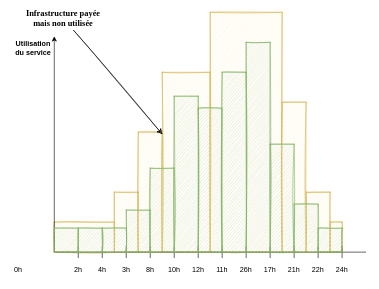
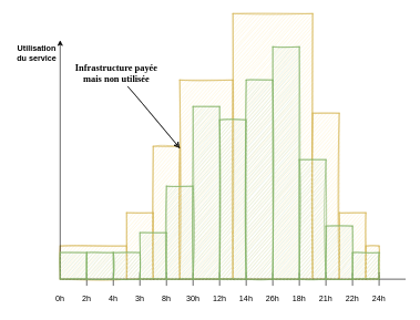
  <mxCell id="0" />
  <mxCell id="1" parent="0" />
  <mxCell id="2" value="" style="rounded=0;whiteSpace=wrap;html=1;sketch=1;fillColor=#fff2cc;strokeColor=#d6b656;" parent="1" vertex="1"><mxGeometry x="230" y="220" width="40" height="200" as="geometry" /></mxCell>
  <mxCell id="3" value="" style="rounded=0;whiteSpace=wrap;html=1;sketch=1;fillColor=#fff2cc;strokeColor=#d6b656;" parent="1" vertex="1"><mxGeometry x="270" y="120" width="80" height="300" as="geometry" /></mxCell>
  <mxCell id="4" value="" style="rounded=0;whiteSpace=wrap;html=1;sketch=1;fillColor=#fff2cc;strokeColor=#d6b656;" parent="1" vertex="1"><mxGeometry x="350" y="20" width="120" height="400" as="geometry" /></mxCell>
  <mxCell id="5" value="" style="rounded=0;whiteSpace=wrap;html=1;sketch=1;fillColor=#fff2cc;strokeColor=#d6b656;" parent="1" vertex="1"><mxGeometry x="470" y="170" width="40" height="250" as="geometry" /></mxCell>
  <mxCell id="6" value="" style="rounded=0;whiteSpace=wrap;html=1;sketch=1;fillColor=#fff2cc;strokeColor=#d6b656;" parent="1" vertex="1"><mxGeometry x="510" y="320" width="40" height="100" as="geometry" /></mxCell>
  <mxCell id="7" value="" style="rounded=0;whiteSpace=wrap;html=1;sketch=1;fillColor=#fff2cc;strokeColor=#d6b656;" parent="1" vertex="1"><mxGeometry x="550" y="370" width="20" height="50" as="geometry" /></mxCell>
  <mxCell id="8" value="" style="rounded=0;whiteSpace=wrap;html=1;sketch=1;fillColor=#fff2cc;strokeColor=#d6b656;" parent="1" vertex="1"><mxGeometry x="190" y="320" width="40" height="100" as="geometry" /></mxCell>
  <mxCell id="9" value="" style="rounded=0;whiteSpace=wrap;html=1;sketch=1;fillColor=#fff2cc;strokeColor=#d6b656;" parent="1" vertex="1"><mxGeometry x="90" y="370" width="100" height="50" as="geometry" /></mxCell>
  <mxCell id="10" value="" style="endArrow=none;html=1;" parent="1" edge="1"><mxGeometry width="50" height="50" relative="1" as="geometry"><mxPoint x="90" y="420" as="sourcePoint" /><mxPoint x="610" y="420" as="targetPoint" /></mxGeometry></mxCell>
  <mxCell id="11" value="" style="endArrow=classic;html=1;endFill=1;" parent="1" edge="1"><mxGeometry width="50" height="50" relative="1" as="geometry"><mxPoint x="90" y="420" as="sourcePoint" /><mxPoint x="90" y="60" as="targetPoint" /></mxGeometry></mxCell>
  <mxCell id="12" value="" style="endArrow=none;html=1;" parent="1" edge="1"><mxGeometry width="50" height="50" relative="1" as="geometry"><mxPoint x="130" y="430" as="sourcePoint" /><mxPoint x="130" y="410" as="targetPoint" /></mxGeometry></mxCell>
  <mxCell id="13" value="" style="endArrow=none;html=1;" parent="1" edge="1"><mxGeometry width="50" height="50" relative="1" as="geometry"><mxPoint x="170" y="430" as="sourcePoint" /><mxPoint x="170" y="410" as="targetPoint" /></mxGeometry></mxCell>
  <mxCell id="14" value="" style="endArrow=none;html=1;" parent="1" edge="1"><mxGeometry width="50" height="50" relative="1" as="geometry"><mxPoint x="210" y="430" as="sourcePoint" /><mxPoint x="210" y="410" as="targetPoint" /></mxGeometry></mxCell>
  <mxCell id="15" value="" style="endArrow=none;html=1;" parent="1" edge="1"><mxGeometry width="50" height="50" relative="1" as="geometry"><mxPoint x="250" y="430" as="sourcePoint" /><mxPoint x="250" y="410" as="targetPoint" /></mxGeometry></mxCell>
  <mxCell id="16" value="" style="endArrow=none;html=1;" parent="1" edge="1"><mxGeometry width="50" height="50" relative="1" as="geometry"><mxPoint x="290" y="430" as="sourcePoint" /><mxPoint x="290" y="410" as="targetPoint" /></mxGeometry></mxCell>
  <mxCell id="17" value="" style="endArrow=none;html=1;" parent="1" edge="1"><mxGeometry width="50" height="50" relative="1" as="geometry"><mxPoint x="330" y="430" as="sourcePoint" /><mxPoint x="330" y="410" as="targetPoint" /></mxGeometry></mxCell>
  <mxCell id="18" value="" style="endArrow=none;html=1;" parent="1" edge="1"><mxGeometry width="50" height="50" relative="1" as="geometry"><mxPoint x="370" y="430" as="sourcePoint" /><mxPoint x="370" y="410" as="targetPoint" /></mxGeometry></mxCell>
  <mxCell id="19" value="" style="endArrow=none;html=1;" parent="1" edge="1"><mxGeometry width="50" height="50" relative="1" as="geometry"><mxPoint x="410" y="430" as="sourcePoint" /><mxPoint x="410" y="410" as="targetPoint" /></mxGeometry></mxCell>
  <mxCell id="20" value="" style="endArrow=none;html=1;" parent="1" edge="1"><mxGeometry width="50" height="50" relative="1" as="geometry"><mxPoint x="450" y="430" as="sourcePoint" /><mxPoint x="450" y="410" as="targetPoint" /></mxGeometry></mxCell>
  <mxCell id="21" value="" style="endArrow=none;html=1;" parent="1" edge="1"><mxGeometry width="50" height="50" relative="1" as="geometry"><mxPoint x="490" y="430" as="sourcePoint" /><mxPoint x="490" y="410" as="targetPoint" /></mxGeometry></mxCell>
  <mxCell id="22" value="" style="endArrow=none;html=1;" parent="1" edge="1"><mxGeometry width="50" height="50" relative="1" as="geometry"><mxPoint x="530" y="430" as="sourcePoint" /><mxPoint x="530" y="410" as="targetPoint" /></mxGeometry></mxCell>
  <mxCell id="23" value="" style="endArrow=none;html=1;" parent="1" edge="1"><mxGeometry width="50" height="50" relative="1" as="geometry"><mxPoint x="570" y="430" as="sourcePoint" /><mxPoint x="570" y="410" as="targetPoint" /></mxGeometry></mxCell>
- <mxCell id="24" value="0h" style="text;html=1;strokeColor=none;fillColor=none;align=center;verticalAlign=middle;whiteSpace=wrap;rounded=0;" parent="1" vertex="1"><mxGeometry x="10" y="440" width="40" height="20" as="geometry" /></mxCell>
+ <mxCell id="24" value="0h" style="text;html=1;strokeColor=none;fillColor=none;align=center;verticalAlign=middle;whiteSpace=wrap;rounded=0;" parent="1" vertex="1"><mxGeometry x="70" y="440" width="40" height="20" as="geometry" /></mxCell>
  <mxCell id="25" value="2h" style="text;html=1;strokeColor=none;fillColor=none;align=center;verticalAlign=middle;whiteSpace=wrap;rounded=0;" parent="1" vertex="1"><mxGeometry x="110" y="440" width="40" height="20" as="geometry" /></mxCell>
  <mxCell id="26" value="4h" style="text;html=1;strokeColor=none;fillColor=none;align=center;verticalAlign=middle;whiteSpace=wrap;rounded=0;" parent="1" vertex="1"><mxGeometry x="150" y="440" width="40" height="20" as="geometry" /></mxCell>
  <mxCell id="27" value="3h" style="text;html=1;strokeColor=none;fillColor=none;align=center;verticalAlign=middle;whiteSpace=wrap;rounded=0;" parent="1" vertex="1"><mxGeometry x="190" y="440" width="40" height="20" as="geometry" /></mxCell>
  <mxCell id="28" value="8h" style="text;html=1;strokeColor=none;fillColor=none;align=center;verticalAlign=middle;whiteSpace=wrap;rounded=0;" parent="1" vertex="1"><mxGeometry x="230" y="440" width="40" height="20" as="geometry" /></mxCell>
- <mxCell id="29" value="10h" style="text;html=1;strokeColor=none;fillColor=none;align=center;verticalAlign=middle;whiteSpace=wrap;rounded=0;" parent="1" vertex="1"><mxGeometry x="270" y="440" width="40" height="20" as="geometry" /></mxCell>
+ <mxCell id="29" value="30h" style="text;html=1;strokeColor=none;fillColor=none;align=center;verticalAlign=middle;whiteSpace=wrap;rounded=0;" parent="1" vertex="1"><mxGeometry x="270" y="440" width="40" height="20" as="geometry" /></mxCell>
  <mxCell id="30" value="12h" style="text;html=1;strokeColor=none;fillColor=none;align=center;verticalAlign=middle;whiteSpace=wrap;rounded=0;" parent="1" vertex="1"><mxGeometry x="310" y="440" width="40" height="20" as="geometry" /></mxCell>
- <mxCell id="31" value="11h" style="text;html=1;strokeColor=none;fillColor=none;align=center;verticalAlign=middle;whiteSpace=wrap;rounded=0;" parent="1" vertex="1"><mxGeometry x="350" y="440" width="40" height="20" as="geometry" /></mxCell>
+ <mxCell id="31" value="14h" style="text;html=1;strokeColor=none;fillColor=none;align=center;verticalAlign=middle;whiteSpace=wrap;rounded=0;" parent="1" vertex="1"><mxGeometry x="350" y="440" width="40" height="20" as="geometry" /></mxCell>
  <mxCell id="32" value="26h" style="text;html=1;strokeColor=none;fillColor=none;align=center;verticalAlign=middle;whiteSpace=wrap;rounded=0;" parent="1" vertex="1"><mxGeometry x="390" y="440" width="40" height="20" as="geometry" /></mxCell>
- <mxCell id="33" value="17h" style="text;html=1;strokeColor=none;fillColor=none;align=center;verticalAlign=middle;whiteSpace=wrap;rounded=0;" parent="1" vertex="1"><mxGeometry x="430" y="440" width="40" height="20" as="geometry" /></mxCell>
+ <mxCell id="33" value="18h" style="text;html=1;strokeColor=none;fillColor=none;align=center;verticalAlign=middle;whiteSpace=wrap;rounded=0;" parent="1" vertex="1"><mxGeometry x="430" y="440" width="40" height="20" as="geometry" /></mxCell>
  <mxCell id="34" value="21h" style="text;html=1;strokeColor=none;fillColor=none;align=center;verticalAlign=middle;whiteSpace=wrap;rounded=0;" parent="1" vertex="1"><mxGeometry x="470" y="440" width="40" height="20" as="geometry" /></mxCell>
  <mxCell id="35" value="22h" style="text;html=1;strokeColor=none;fillColor=none;align=center;verticalAlign=middle;whiteSpace=wrap;rounded=0;" parent="1" vertex="1"><mxGeometry x="510" y="440" width="40" height="20" as="geometry" /></mxCell>
  <mxCell id="36" value="24h" style="text;html=1;strokeColor=none;fillColor=none;align=center;verticalAlign=middle;whiteSpace=wrap;rounded=0;" parent="1" vertex="1"><mxGeometry x="550" y="440" width="40" height="20" as="geometry" /></mxCell>
  <mxCell id="37" value="" style="rounded=0;whiteSpace=wrap;html=1;fillColor=#d5e8d4;strokeColor=#82b366;sketch=1;" parent="1" vertex="1"><mxGeometry x="90" y="380" width="40" height="40" as="geometry" /></mxCell>
  <mxCell id="38" value="" style="rounded=0;whiteSpace=wrap;html=1;fillColor=#d5e8d4;strokeColor=#82b366;sketch=1;" parent="1" vertex="1"><mxGeometry x="130" y="380" width="40" height="40" as="geometry" /></mxCell>
  <mxCell id="39" value="" style="rounded=0;whiteSpace=wrap;html=1;fillColor=#d5e8d4;strokeColor=#82b366;sketch=1;" parent="1" vertex="1"><mxGeometry x="170" y="380" width="40" height="40" as="geometry" /></mxCell>
  <mxCell id="40" value="" style="rounded=0;whiteSpace=wrap;html=1;fillColor=#d5e8d4;strokeColor=#82b366;sketch=1;" parent="1" vertex="1"><mxGeometry x="210" y="350" width="40" height="70" as="geometry" /></mxCell>
  <mxCell id="41" value="" style="rounded=0;whiteSpace=wrap;html=1;fillColor=#d5e8d4;strokeColor=#82b366;sketch=1;" parent="1" vertex="1"><mxGeometry x="250" y="280" width="40" height="140" as="geometry" /></mxCell>
  <mxCell id="42" value="" style="rounded=0;whiteSpace=wrap;html=1;fillColor=#d5e8d4;strokeColor=#82b366;sketch=1;" parent="1" vertex="1"><mxGeometry x="290" y="160" width="40" height="260" as="geometry" /></mxCell>
  <mxCell id="43" value="" style="rounded=0;whiteSpace=wrap;html=1;fillColor=#d5e8d4;strokeColor=#82b366;sketch=1;" parent="1" vertex="1"><mxGeometry x="330" y="180" width="40" height="240" as="geometry" /></mxCell>
  <mxCell id="44" value="" style="rounded=0;whiteSpace=wrap;html=1;fillColor=#d5e8d4;strokeColor=#82b366;sketch=1;" parent="1" vertex="1"><mxGeometry x="370" y="120" width="40" height="300" as="geometry" /></mxCell>
  <mxCell id="45" value="" style="rounded=0;whiteSpace=wrap;html=1;fillColor=#d5e8d4;strokeColor=#82b366;sketch=1;" parent="1" vertex="1"><mxGeometry x="410" y="70" width="40" height="350" as="geometry" /></mxCell>
  <mxCell id="46" value="" style="rounded=0;whiteSpace=wrap;html=1;fillColor=#d5e8d4;strokeColor=#82b366;sketch=1;" parent="1" vertex="1"><mxGeometry x="450" y="240" width="40" height="180" as="geometry" /></mxCell>
  <mxCell id="47" value="" style="rounded=0;whiteSpace=wrap;html=1;fillColor=#d5e8d4;strokeColor=#82b366;sketch=1;" parent="1" vertex="1"><mxGeometry x="490" y="340" width="40" height="80" as="geometry" /></mxCell>
  <mxCell id="48" value="" style="rounded=0;whiteSpace=wrap;html=1;fillColor=#d5e8d4;strokeColor=#82b366;sketch=1;" parent="1" vertex="1"><mxGeometry x="530" y="380" width="40" height="40" as="geometry" /></mxCell>
  <mxCell id="49" value="Utilisation du service" style="text;html=1;strokeColor=none;fillColor=none;align=center;verticalAlign=middle;whiteSpace=wrap;rounded=0;sketch=1;fontStyle=1" parent="1" vertex="1"><mxGeometry x="20" y="70" width="70" height="20" as="geometry" /></mxCell>
  <mxCell id="50" style="rounded=0;orthogonalLoop=1;jettySize=auto;html=1;sketch=1;sourcePerimeterSpacing=10;" edge="1" parent="1" source="51" target="3"><mxGeometry relative="1" as="geometry" /></mxCell>
- <mxCell id="51" value="&lt;b style=&quot;font-family: &amp;#34;architects daughter&amp;#34; ; font-size: 14px&quot;&gt;Infrastructure payée mais non utilisée&lt;/b&gt;" style="text;html=1;strokeColor=none;fillColor=none;align=center;verticalAlign=middle;whiteSpace=wrap;rounded=0;sketch=1;" parent="1" vertex="1"><mxGeometry x="30" y="20" width="150" height="20" as="geometry" /></mxCell>
+ <mxCell id="51" value="&lt;b style=&quot;font-family: &amp;#34;architects daughter&amp;#34; ; font-size: 14px&quot;&gt;Infrastructure payée mais non utilisée&lt;/b&gt;" style="text;html=1;strokeColor=none;fillColor=none;align=center;verticalAlign=middle;whiteSpace=wrap;rounded=0;sketch=1;" parent="1" vertex="1"><mxGeometry x="100" y="100" width="150" height="20" as="geometry" /></mxCell>
